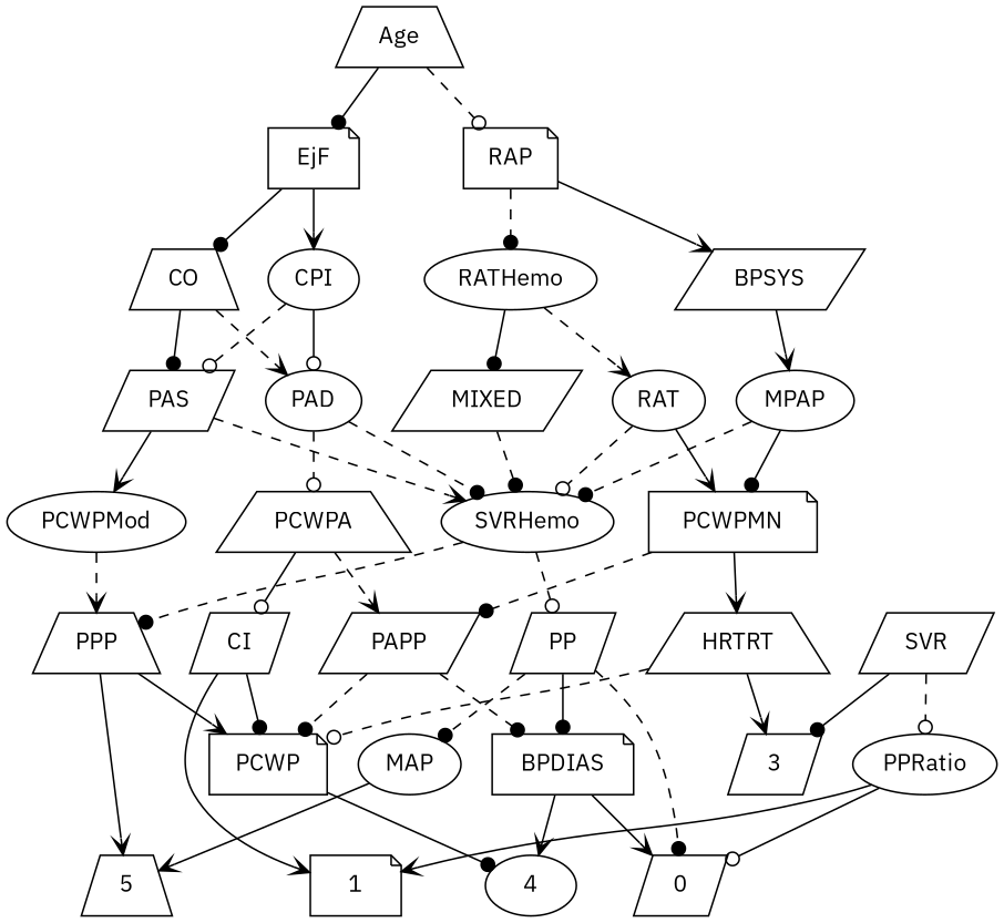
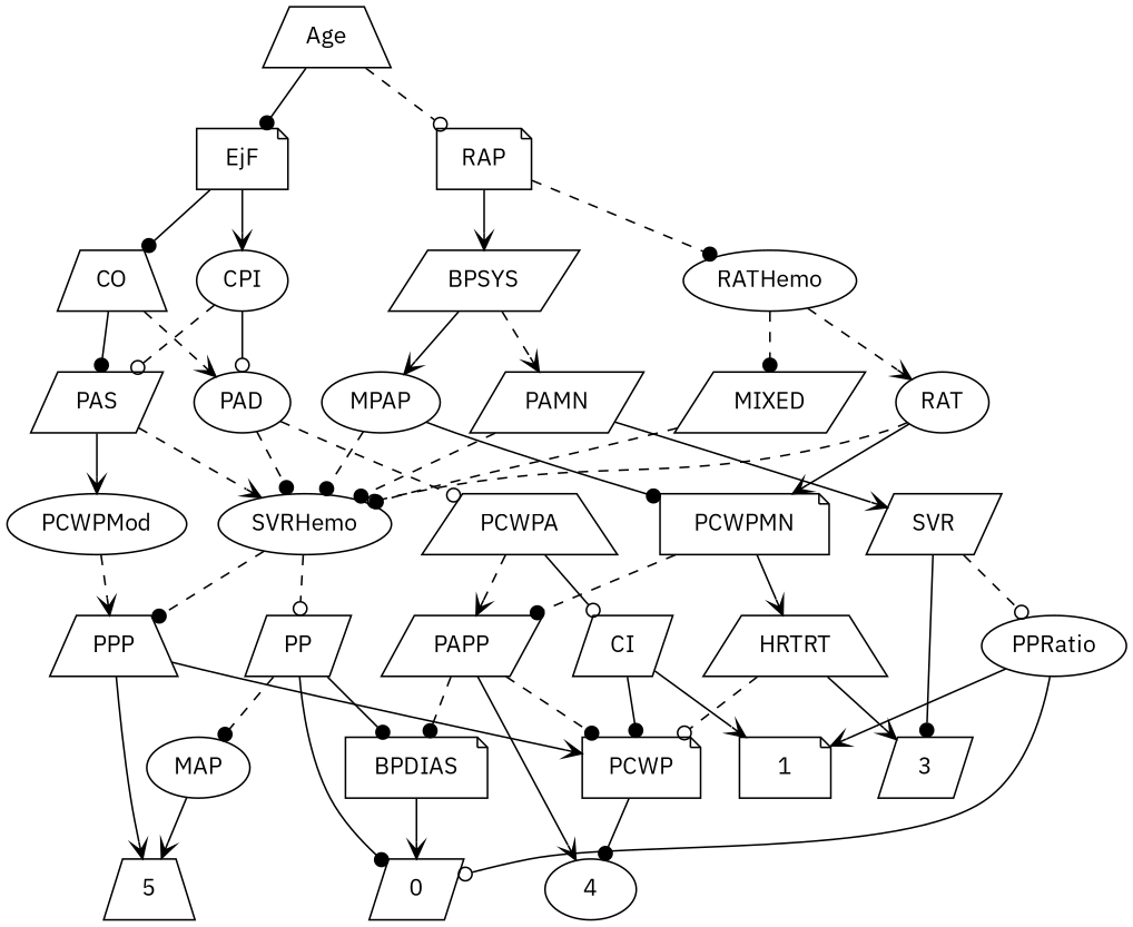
  strict digraph {
    fontname="IBM Plex Sans"
    node [fontname="IBM Plex Sans" shape=parallelogram]
    edge [arrowhead=vee fontname="IBM Plex Sans" style=solid]
    1 [height=0.5 shape=note width=0.75]
    n2 [height=0.5 label=0 width=0.75]
    3 [height=0.5 width=0.75]
    4 [height=0.5 shape=ellipse width=0.75]
    5 [height=0.5 shape=trapezium width=0.75]
    Age [height=0.5 shape=trapezium width=0.75]
    EjF [height=0.5 shape=note width=0.75]
    RAP [height=0.5 shape=note width=0.77632]
    CO [height=0.5 shape=trapezium width=0.75]
    CPI [height=0.5 shape=ellipse width=0.75]
    BPSYS [height=0.5 width=1.0471]
    RATHemo [height=0.5 shape=ellipse width=1.3721]
    PAD [height=0.5 shape=ellipse width=0.79437]
    PAS [height=0.5 width=0.75]
    MPAP [height=0.5 shape=ellipse width=0.97491]
+   PAMN [height=0.5 width=1.011]
    MIXED [height=0.5 width=1.1193]
    RAT [height=0.5 shape=ellipse width=0.75827]
    SVRHemo [height=0.5 shape=ellipse width=1.3902]
    PCWPA [height=0.5 shape=trapezium width=1.1555]
    PCWPMod [height=0.5 shape=ellipse width=1.4443]
    PCWPMN [height=0.5 shape=note width=1.3902]
    SVR [height=0.5 width=0.77632]
    PPP [height=0.5 shape=trapezium width=0.75]
    PP [height=0.5 width=0.75]
    PCWP [height=0.5 shape=note width=0.97491]
    BPDIAS [height=0.5 shape=note width=1.1735]
    MAP [height=0.5 shape=ellipse width=0.84854]
    HRTRT [height=0.5 shape=trapezium width=1.1013]
    PAPP [height=0.5 width=0.88464]
    PPRatio [height=0.5 shape=ellipse width=1.1013]
    CI [height=0.5 width=0.75]
    Age -> EjF [arrowhead=dot]
    Age -> RAP [arrowhead=odot style=dashed]
    EjF -> CO [arrowhead=dot]
    EjF -> CPI
    RAP -> BPSYS
    RAP -> RATHemo [arrowhead=dot style=dashed]
    CO -> PAD [style=dashed]
    CO -> PAS [arrowhead=dot]
    CPI -> PAD [arrowhead=odot]
    CPI -> PAS [arrowhead=odot style=dashed]
    BPSYS -> MPAP
-   RATHemo -> MIXED [arrowhead=dot]
+   BPSYS -> PAMN [style=dashed]
+   RATHemo -> MIXED [arrowhead=dot style=dashed]
    RATHemo -> RAT [style=dashed]
    PAD -> SVRHemo [arrowhead=dot style=dashed]
    PAD -> PCWPA [arrowhead=odot style=dashed]
    PAS -> SVRHemo [style=dashed]
    PAS -> PCWPMod
    MPAP -> SVRHemo [arrowhead=dot style=dashed]
    MPAP -> PCWPMN [arrowhead=dot]
+   PAMN -> SVRHemo [arrowhead=dot style=dashed]
+   PAMN -> SVR
    MIXED -> SVRHemo [arrowhead=dot style=dashed]
    RAT -> SVRHemo [arrowhead=odot style=dashed]
    RAT -> PCWPMN
    SVRHemo -> PPP [arrowhead=dot style=dashed]
    SVRHemo -> PP [arrowhead=odot style=dashed]
    PCWPA -> PAPP [style=dashed]
    PCWPA -> CI [arrowhead=odot]
    PCWPMod -> PPP [style=dashed]
    PCWPMN -> HRTRT
    PCWPMN -> PAPP [arrowhead=dot style=dashed]
    SVR -> 3 [arrowhead=dot]
    SVR -> PPRatio [arrowhead=odot style=dashed]
    PPP -> 5
    PPP -> PCWP
-   PP -> n2 [arrowhead=dot style=dashed]
+   PP -> n2 [arrowhead=dot]
    PP -> BPDIAS [arrowhead=dot]
    PP -> MAP [arrowhead=dot style=dashed]
    PCWP -> 4 [arrowhead=dot]
    BPDIAS -> n2
    MAP -> 5
    HRTRT -> 3
    HRTRT -> PCWP [arrowhead=odot style=dashed]
-   BPDIAS -> 4
+   PAPP -> 4
    PAPP -> PCWP [arrowhead=dot style=dashed]
    PAPP -> BPDIAS [arrowhead=dot style=dashed]
    PPRatio -> 1
    PPRatio -> n2 [arrowhead=odot]
    CI -> 1
    CI -> PCWP [arrowhead=dot]
  }
